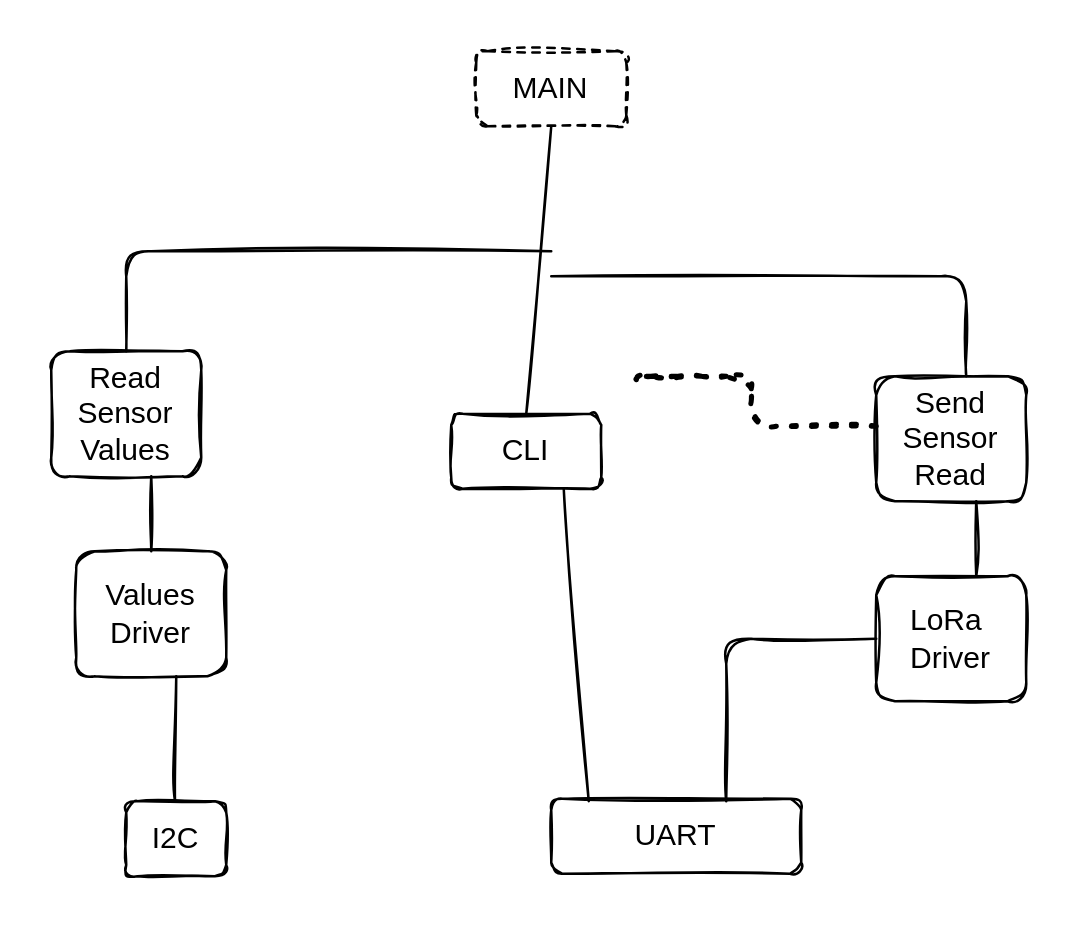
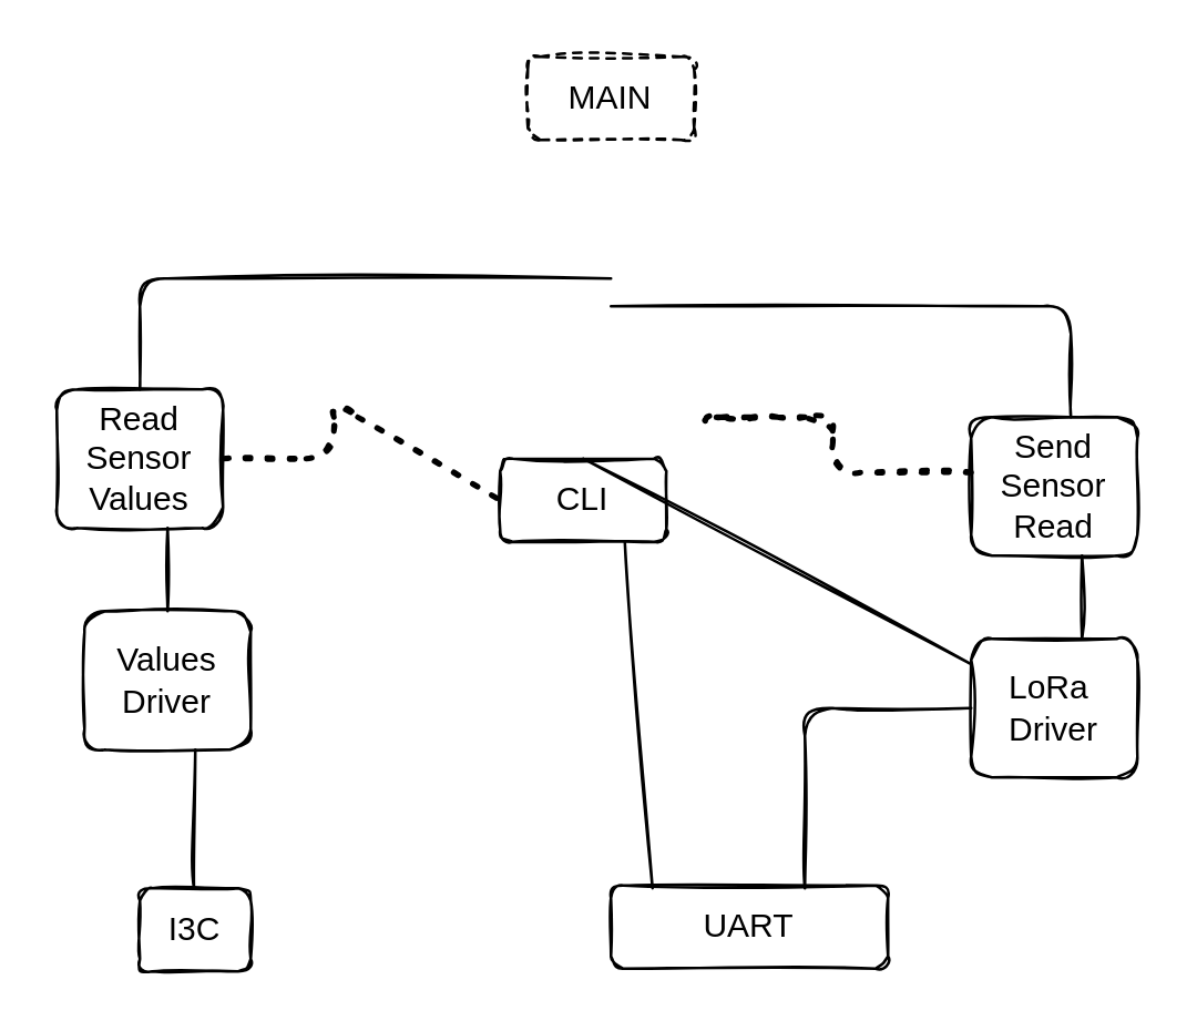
  <mxCell id="0" />
  <mxCell id="1" parent="0" />
  <mxCell id="2" value="MAIN" style="rounded=1;whiteSpace=wrap;html=1;sketch=1;dashed=1;" parent="1" vertex="1"><mxGeometry x="190" y="20" width="60" height="30" as="geometry" /></mxCell>
  <mxCell id="3" value="CLI" style="rounded=1;whiteSpace=wrap;html=1;sketch=1;" parent="1" vertex="1"><mxGeometry x="180" y="165" width="60" height="30" as="geometry" /></mxCell>
  <mxCell id="4" value="UART" style="rounded=1;whiteSpace=wrap;html=1;sketch=1;" parent="1" vertex="1"><mxGeometry x="220" y="319" width="100" height="30" as="geometry" /></mxCell>
  <mxCell id="5" value="Read Sensor Values" style="rounded=1;whiteSpace=wrap;html=1;sketch=1;" parent="1" vertex="1"><mxGeometry x="20" y="140" width="60" height="50" as="geometry" /></mxCell>
  <mxCell id="6" value="Send Sensor Read" style="rounded=1;whiteSpace=wrap;html=1;sketch=1;" parent="1" vertex="1"><mxGeometry x="350" y="150" width="60" height="50" as="geometry" /></mxCell>
  <mxCell id="7" value="Values&lt;br&gt;Driver" style="rounded=1;whiteSpace=wrap;html=1;sketch=1;" parent="1" vertex="1"><mxGeometry x="30" y="220" width="60" height="50" as="geometry" /></mxCell>
  <mxCell id="8" value="LoRa&amp;nbsp;&lt;br&gt;Driver" style="rounded=1;whiteSpace=wrap;html=1;sketch=1;" parent="1" vertex="1"><mxGeometry x="350" y="230" width="60" height="50" as="geometry" /></mxCell>
- <mxCell id="9" value="I2C" style="rounded=1;whiteSpace=wrap;html=1;sketch=1;" parent="1" vertex="1"><mxGeometry x="50" y="320" width="40" height="30" as="geometry" /></mxCell>
- <mxCell id="10" value="" style="endArrow=none;html=1;rounded=1;entryX=0.5;entryY=1;entryDx=0;entryDy=0;exitX=0.5;exitY=0;exitDx=0;exitDy=0;sketch=1;" parent="1" source="3" target="2" edge="1"><mxGeometry width="50" height="50" relative="1" as="geometry"><mxPoint x="220" y="140" as="sourcePoint" /><mxPoint x="219.5" y="70" as="targetPoint" /></mxGeometry></mxCell>
+ <mxCell id="9" value="I3C" style="rounded=1;whiteSpace=wrap;html=1;sketch=1;" parent="1" vertex="1"><mxGeometry x="50" y="320" width="40" height="30" as="geometry" /></mxCell>
+ <mxCell id="10" value="" style="endArrow=none;html=1;rounded=1;exitX=0.5;exitY=0;exitDx=0;exitDy=0;sketch=1;" parent="1" source="3" target="8" edge="1"><mxGeometry width="50" height="50" relative="1" as="geometry"><mxPoint x="220" y="140" as="sourcePoint" /><mxPoint x="219.5" y="70" as="targetPoint" /></mxGeometry></mxCell>
  <mxCell id="11" value="" style="endArrow=none;html=1;rounded=1;exitX=0.5;exitY=0;exitDx=0;exitDy=0;sketch=1;" parent="1" source="5" edge="1"><mxGeometry width="50" height="50" relative="1" as="geometry"><mxPoint x="60" y="120" as="sourcePoint" /><mxPoint x="220" y="100" as="targetPoint" /><Array as="points"><mxPoint x="50" y="100" /></Array></mxGeometry></mxCell>
  <mxCell id="12" value="" style="endArrow=none;html=1;rounded=1;exitX=0.5;exitY=0;exitDx=0;exitDy=0;sketch=1;" parent="1" edge="1"><mxGeometry width="50" height="50" relative="1" as="geometry"><mxPoint x="386" y="150" as="sourcePoint" /><mxPoint x="220" y="110" as="targetPoint" /><Array as="points"><mxPoint x="386" y="110" /></Array></mxGeometry></mxCell>
+ <mxCell id="13" value="" style="endArrow=none;dashed=1;html=1;dashPattern=1 3;strokeWidth=2;rounded=1;exitX=1;exitY=0.5;exitDx=0;exitDy=0;entryX=0;entryY=0.5;entryDx=0;entryDy=0;sketch=1;" parent="1" source="5" target="3" edge="1"><mxGeometry width="50" height="50" relative="1" as="geometry"><mxPoint x="140" y="200" as="sourcePoint" /><mxPoint x="120" y="120" as="targetPoint" /><Array as="points"><mxPoint x="120" y="165" /><mxPoint x="120" y="145" /></Array></mxGeometry></mxCell>
  <mxCell id="14" value="" style="endArrow=none;dashed=1;html=1;dashPattern=1 3;strokeWidth=2;rounded=1;exitX=1;exitY=0.5;exitDx=0;exitDy=0;sketch=1;" parent="1" edge="1"><mxGeometry width="50" height="50" relative="1" as="geometry"><mxPoint x="350" y="170" as="sourcePoint" /><mxPoint x="270" y="150" as="targetPoint" /><Array as="points"><mxPoint x="300" y="170" /><mxPoint x="300" y="150" /><mxPoint x="270" y="150" /><mxPoint x="250" y="150" /></Array></mxGeometry></mxCell>
  <mxCell id="15" value="" style="endArrow=none;html=1;rounded=1;entryX=0.75;entryY=1;entryDx=0;entryDy=0;sketch=1;" parent="1" target="3" edge="1"><mxGeometry width="50" height="50" relative="1" as="geometry"><mxPoint x="235" y="320" as="sourcePoint" /><mxPoint x="240" y="230" as="targetPoint" /></mxGeometry></mxCell>
  <mxCell id="16" value="" style="endArrow=none;html=1;rounded=1;sketch=1;" parent="1" edge="1"><mxGeometry width="50" height="50" relative="1" as="geometry"><mxPoint x="69.5" y="320" as="sourcePoint" /><mxPoint x="70" y="270" as="targetPoint" /></mxGeometry></mxCell>
  <mxCell id="17" value="" style="endArrow=none;html=1;rounded=1;sketch=1;" parent="1" edge="1"><mxGeometry width="50" height="50" relative="1" as="geometry"><mxPoint x="390" y="230" as="sourcePoint" /><mxPoint x="390" y="200" as="targetPoint" /></mxGeometry></mxCell>
  <mxCell id="18" value="" style="endArrow=none;html=1;rounded=1;exitX=0.5;exitY=0;exitDx=0;exitDy=0;sketch=1;" parent="1" source="7" edge="1"><mxGeometry width="50" height="50" relative="1" as="geometry"><mxPoint x="59.5" y="230" as="sourcePoint" /><mxPoint x="60" y="190" as="targetPoint" /></mxGeometry></mxCell>
  <mxCell id="19" value="" style="endArrow=none;html=1;rounded=1;entryX=0;entryY=0.5;entryDx=0;entryDy=0;sketch=1;" parent="1" target="8" edge="1"><mxGeometry width="50" height="50" relative="1" as="geometry"><mxPoint x="290" y="320" as="sourcePoint" /><mxPoint x="350" y="239" as="targetPoint" /><Array as="points"><mxPoint x="290" y="255" /></Array></mxGeometry></mxCell>
